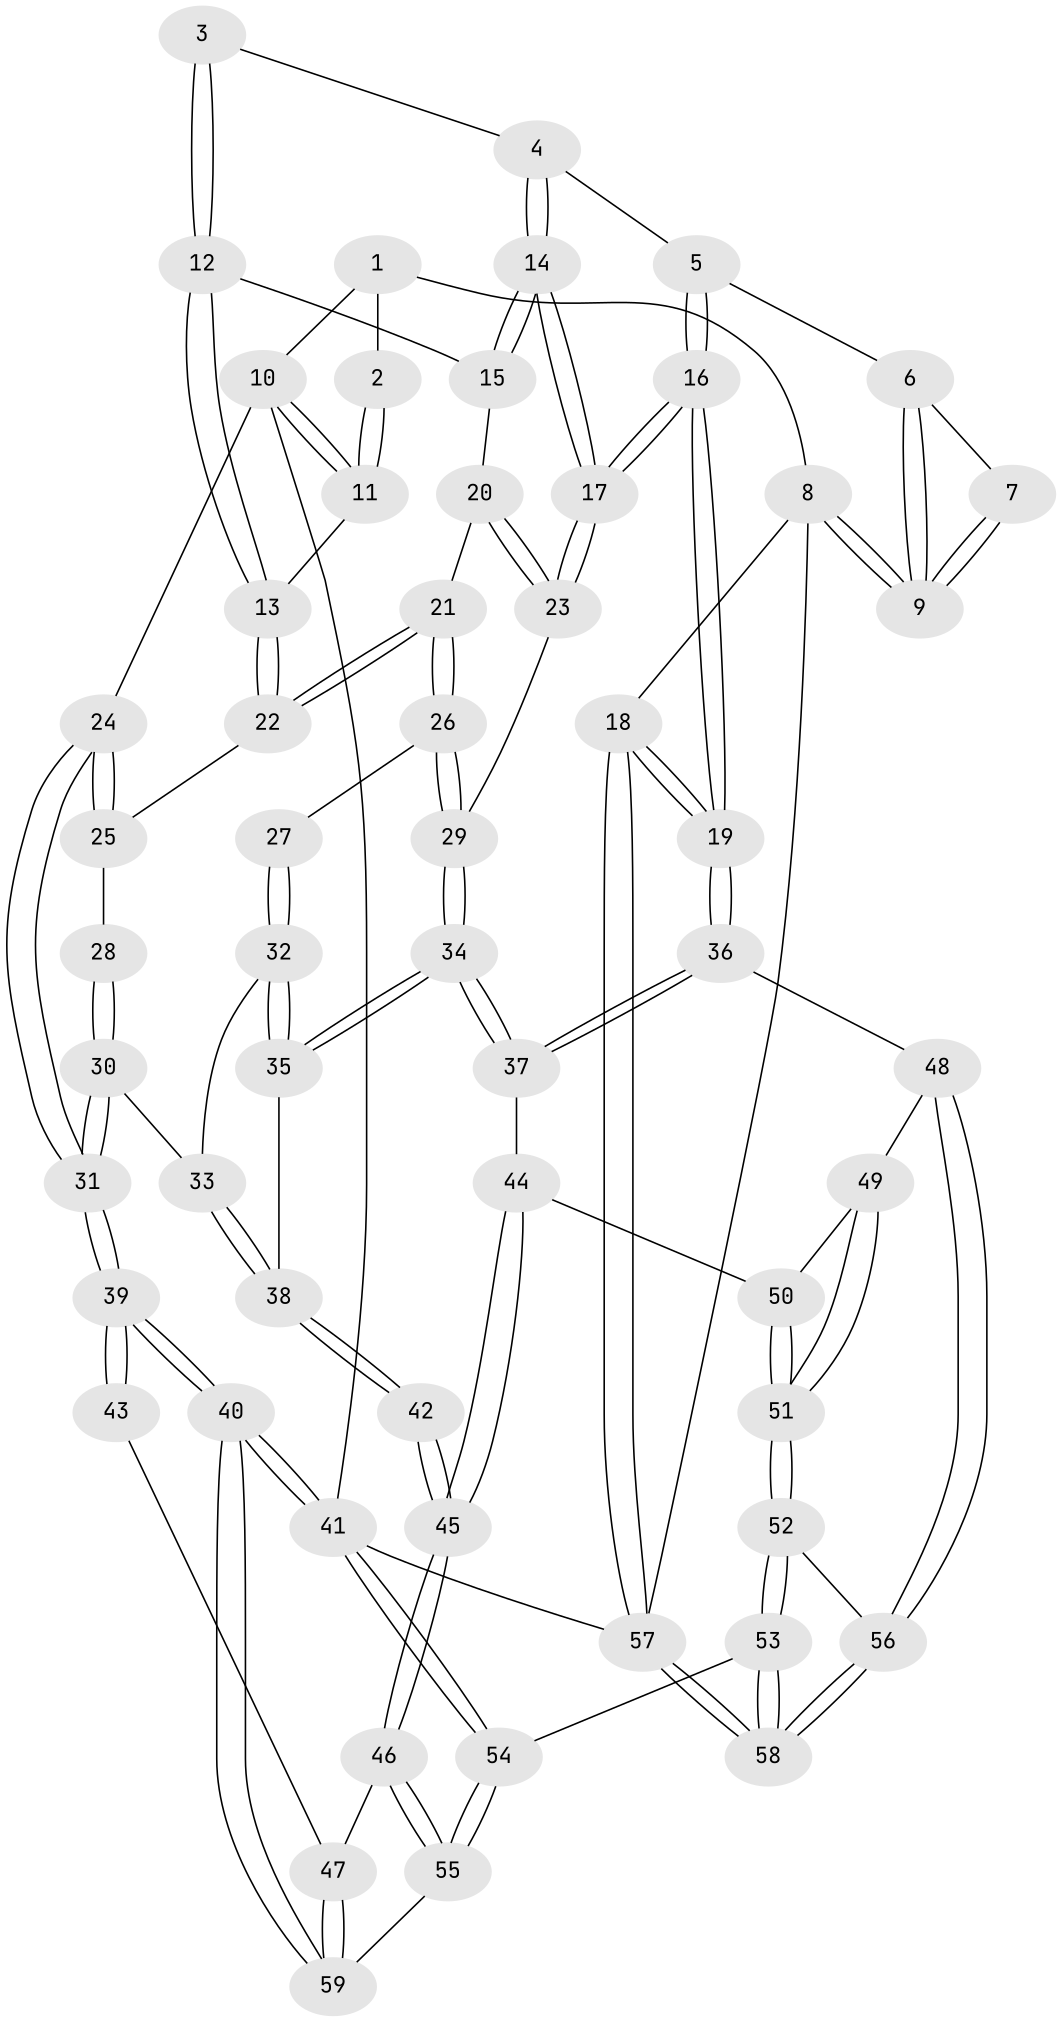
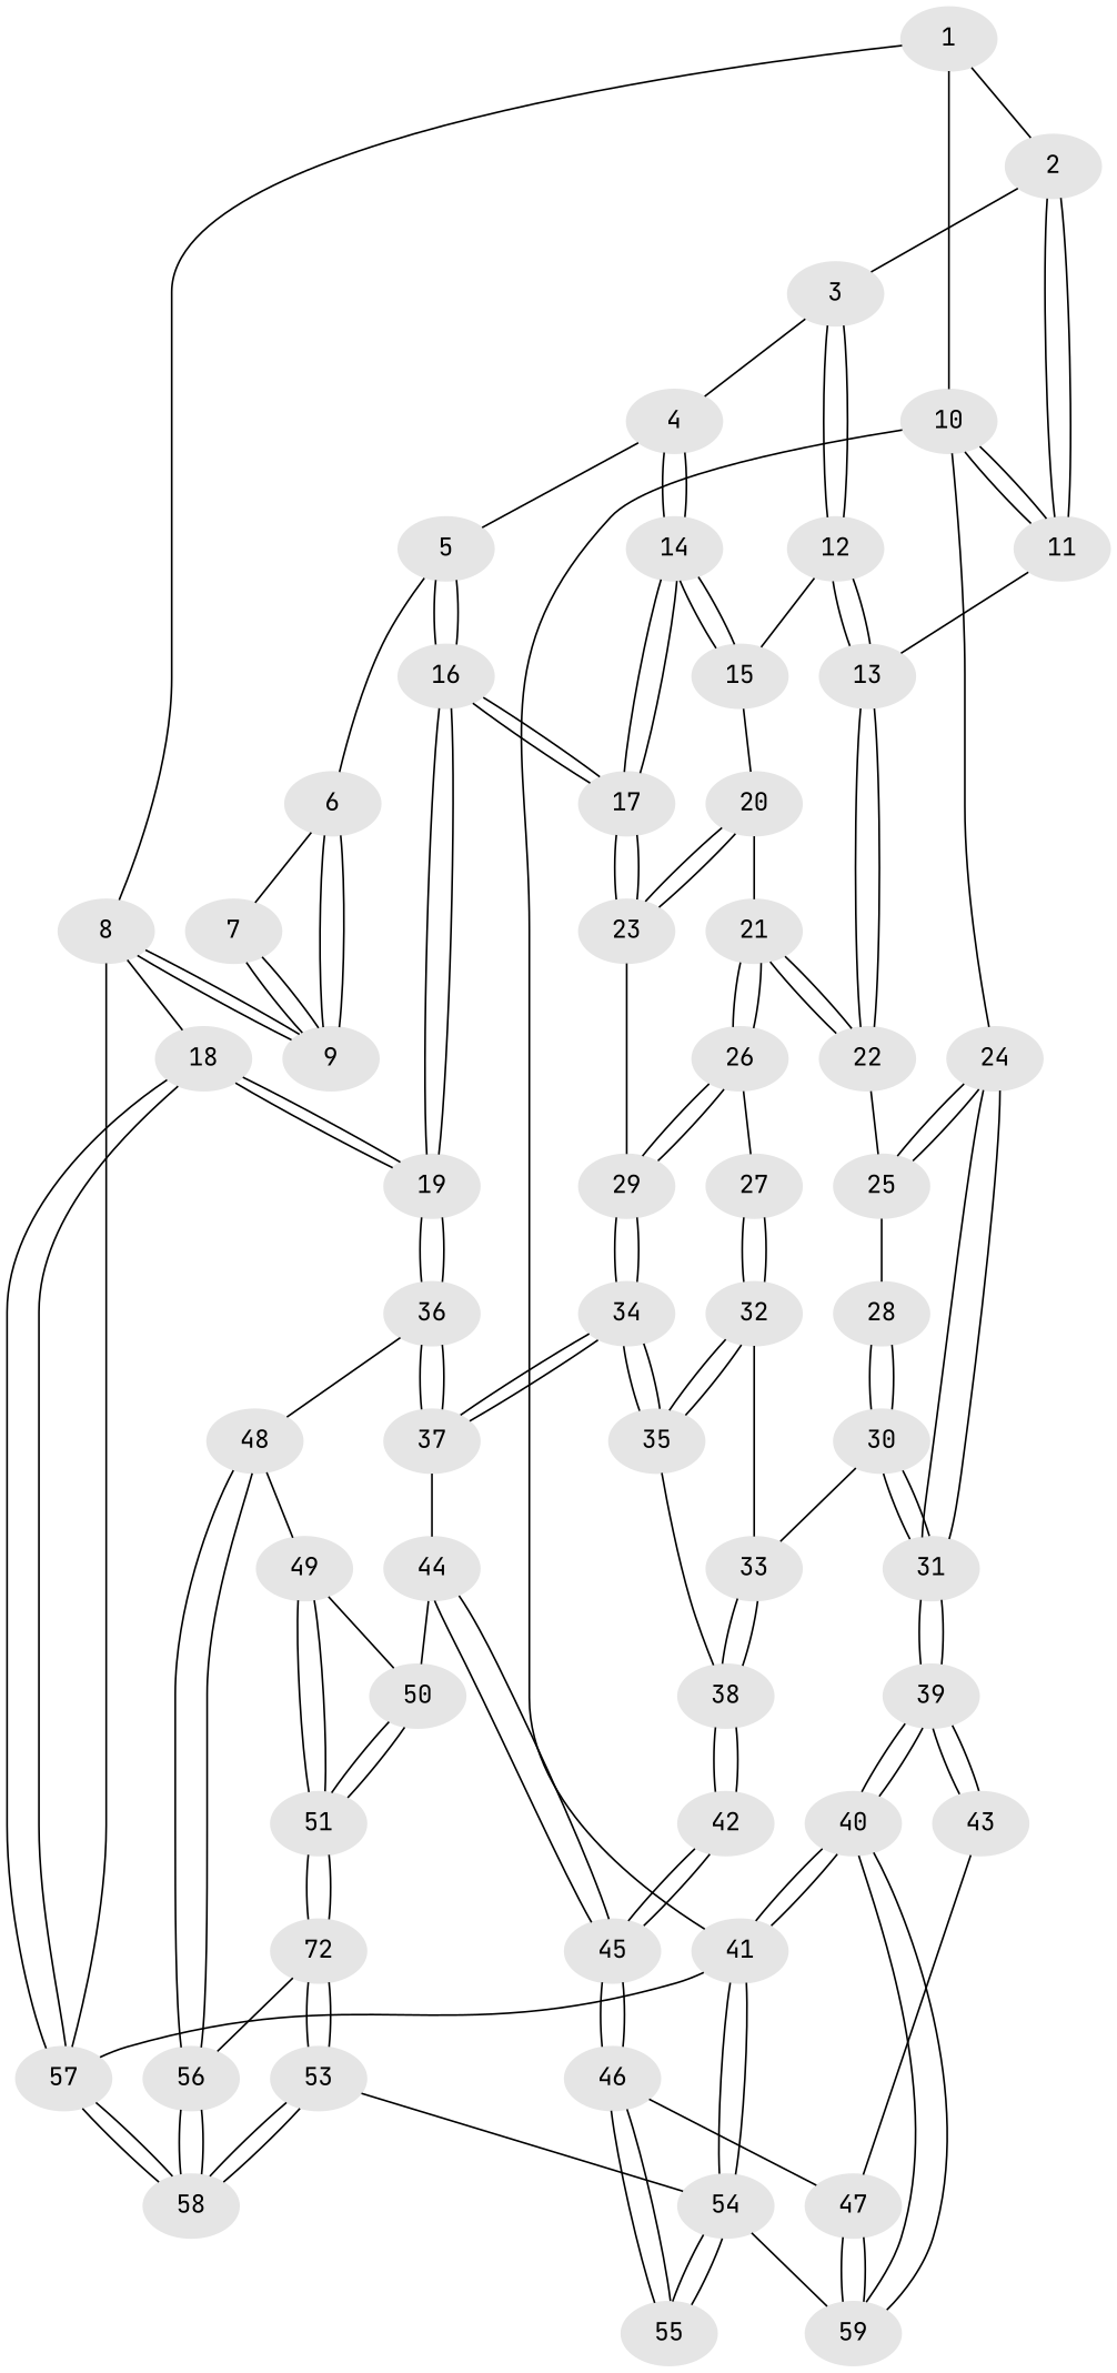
  graph {
    fontname="JetBrains Mono"
    node [color=gray90 fontname="JetBrains Mono" style=filled]
    edge [fontname="JetBrains Mono"]
    1
    2
    8
    10
    3
    11
    9
    18
    57
    24
    41
    4
    12
    13
    5
    14
    15
    6
    16
    17
    7
    19
    58
    25
    31
    54
    22
    20
    23
    21
    36
    29
    37
    48
    26
    27
    28
    34
    39
    30
    32
    33
    35
    38
    40
    43
    42
    44
    49
    56
    45
    50
    59
    47
    55
    46
    51
-   52
+   52 [label=72]
    53
    1 -- 2
    1 -- 8
    1 -- 10
+   2 -- 3
    2 -- 11
    2 -- 11
    8 -- 9
    8 -- 9
    8 -- 18
    8 -- 57
    10 -- 11
    10 -- 11
    10 -- 24
    10 -- 41
    3 -- 4
    3 -- 12
    3 -- 12
    11 -- 13
    18 -- 57
    18 -- 57
    18 -- 19
    18 -- 19
    57 -- 58
    57 -- 58
    24 -- 25
    24 -- 25
    24 -- 31
    24 -- 31
    41 -- 57
    41 -- 54
    41 -- 54
    4 -- 5
    4 -- 14
    4 -- 14
    12 -- 13
    12 -- 13
    12 -- 15
    13 -- 22
    13 -- 22
    5 -- 6
    5 -- 16
    5 -- 16
    14 -- 15
    14 -- 15
    14 -- 17
    14 -- 17
    15 -- 20
    6 -- 9
    6 -- 9
    6 -- 7
    16 -- 17
    16 -- 17
    16 -- 19
    16 -- 19
    17 -- 23
    17 -- 23
    7 -- 9
    7 -- 9
    19 -- 36
    19 -- 36
    25 -- 28
    31 -- 39
    31 -- 39
    54 -- 55
    54 -- 55
    22 -- 25
    20 -- 23
    20 -- 23
    20 -- 21
    23 -- 29
    21 -- 22
    21 -- 22
    21 -- 26
    21 -- 26
    36 -- 37
    36 -- 37
    36 -- 48
    29 -- 34
    29 -- 34
    37 -- 44
    48 -- 49
    48 -- 56
    48 -- 56
    26 -- 29
    26 -- 29
    26 -- 27
    27 -- 32
    27 -- 32
    28 -- 30
    28 -- 30
    34 -- 37
    34 -- 37
    34 -- 35
    34 -- 35
    39 -- 40
    39 -- 40
    39 -- 43
    39 -- 43
    30 -- 31
    30 -- 31
    30 -- 33
    32 -- 33
    32 -- 35
    32 -- 35
    33 -- 38
    33 -- 38
    35 -- 38
    38 -- 42
    38 -- 42
    40 -- 41
    40 -- 41
    40 -- 59
    40 -- 59
    43 -- 47
    42 -- 45
    42 -- 45
    44 -- 45
    44 -- 45
    44 -- 50
    49 -- 50
    49 -- 51
    49 -- 51
    56 -- 58
    56 -- 58
    45 -- 46
    45 -- 46
    50 -- 51
    50 -- 51
    47 -- 59
    47 -- 59
-   55 -- 59
+   54 -- 59
    46 -- 47
    46 -- 55
    46 -- 55
    51 -- 52
    51 -- 52
    52 -- 56
    52 -- 53
    52 -- 53
    53 -- 58
    53 -- 58
    53 -- 54
  }
